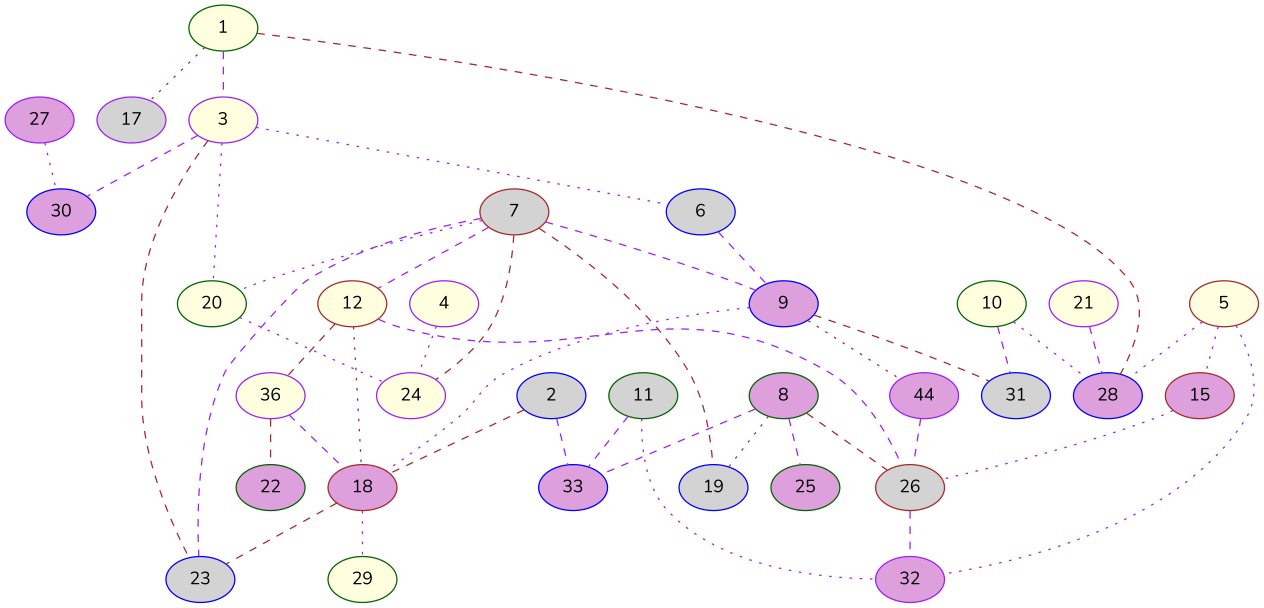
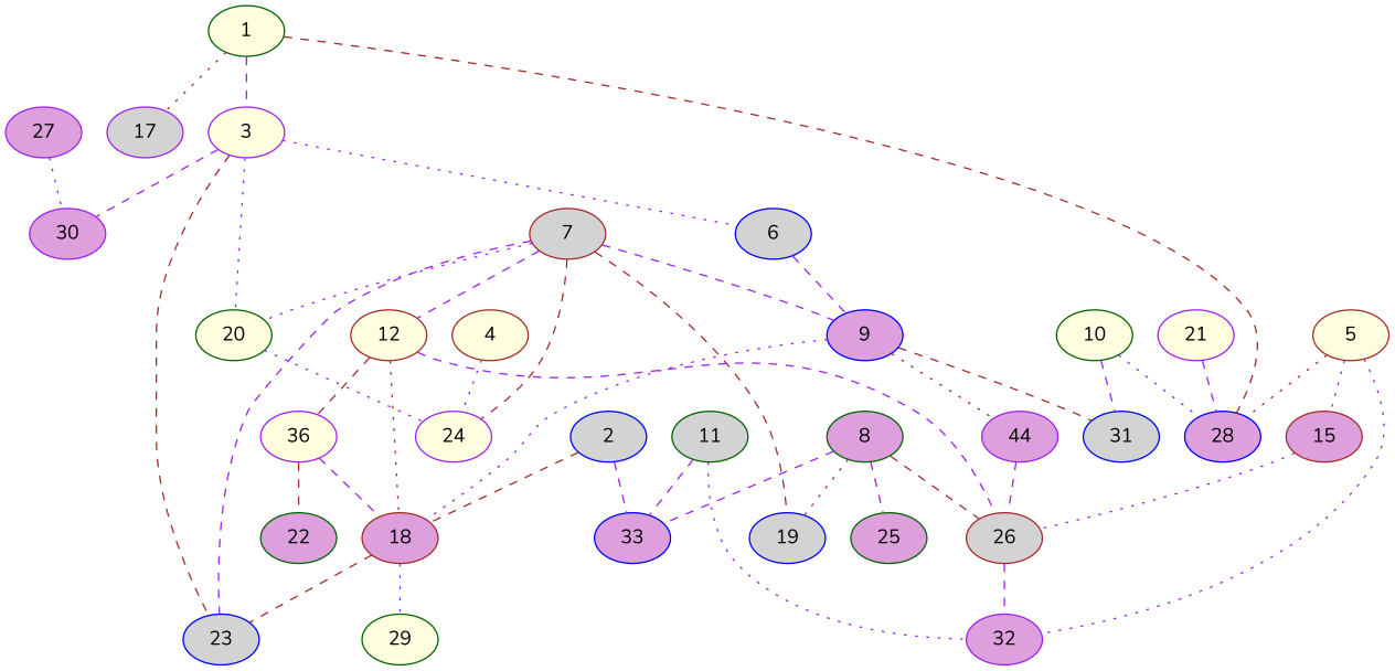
  graph {
    fontname=Nunito
    node [color=purple fillcolor=plum fontname=Nunito style=filled]
    edge [color=purple fontname=Nunito style=dashed weight=1.0]
    1 [color=darkgreen fillcolor=lightyellow]
    3 [fillcolor=lightyellow]
    17 [fillcolor=lightgrey]
    28 [color=blue]
    6 [color=blue fillcolor=lightgrey]
    20 [color=darkgreen fillcolor=lightyellow]
    23 [color=blue fillcolor=lightgrey]
-   30 [color=blue]
+   30
    2 [color=blue fillcolor=lightgrey]
    18 [color=brown]
    33 [color=blue]
    29 [color=darkgreen fillcolor=lightyellow]
    9 [color=blue]
    24 [fillcolor=lightyellow]
-   4 [fillcolor=lightyellow]
+   4 [color=brown fillcolor=lightyellow]
    5 [color=brown fillcolor=lightyellow]
    15 [color=brown]
    32
    26 [color=brown fillcolor=lightgrey]
    n20 [label=44]
    31 [color=blue fillcolor=lightgrey]
    7 [color=brown fillcolor=lightgrey]
    12 [color=brown fillcolor=lightyellow]
    19 [color=blue fillcolor=lightgrey]
    n25 [fillcolor=lightyellow label=36]
    8 [color=darkgreen]
    25 [color=darkgreen]
    10 [color=darkgreen fillcolor=lightyellow]
    11 [color=darkgreen fillcolor=lightgrey]
    22 [color=darkgreen]
    21 [fillcolor=lightyellow]
    27
    1 -- 3
    1 -- 17 [color=brown style=dotted]
    1 -- 28 [color=brown]
    3 -- 6 [style=dotted]
    3 -- 20 [style=dotted]
    3 -- 23 [color=brown]
    3 -- 30
    6 -- 9
    20 -- 24 [style=dotted]
    2 -- 18 [color=brown]
    2 -- 33
    18 -- 23 [color=brown]
    18 -- 29 [style=dotted]
    9 -- 18 [style=dotted]
    9 -- n20 [color=brown style=dotted]
    9 -- 31 [color=brown]
    4 -- 24 [style=dotted]
-   5 -- 28 [style=dotted]
+   5 -- 28 [color=brown style=dotted]
    5 -- 15 [style=dotted]
    5 -- 32 [style=dotted]
    15 -- 26 [style=dotted]
    26 -- 32
    n20 -- 26
    7 -- 20 [style=dotted]
    7 -- 23
    7 -- 9
    7 -- 24 [color=brown]
    7 -- 12
    7 -- 19 [color=brown weight=2.0]
    12 -- 18 [color=brown style=dotted]
    12 -- 26
    12 -- n25 [color=brown]
    n25 -- 18
    n25 -- 22 [color=brown]
    8 -- 33
    8 -- 26 [color=brown]
    8 -- 19 [color=brown style=dotted]
    8 -- 25
    10 -- 28 [style=dotted]
    10 -- 31
    11 -- 33
    11 -- 32 [style=dotted]
    21 -- 28
    27 -- 30 [style=dotted]
  }
